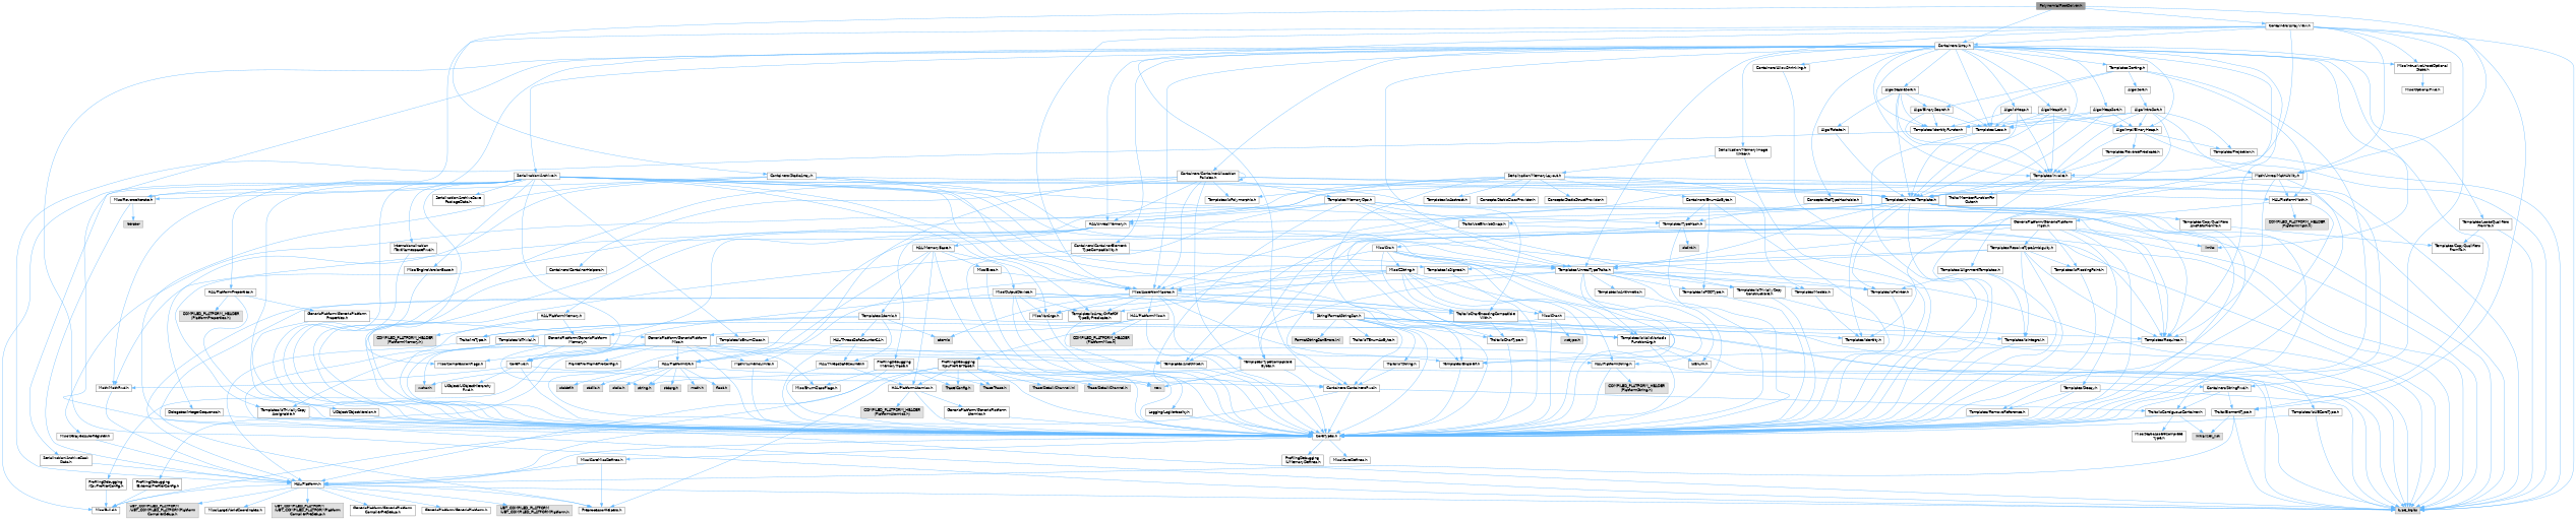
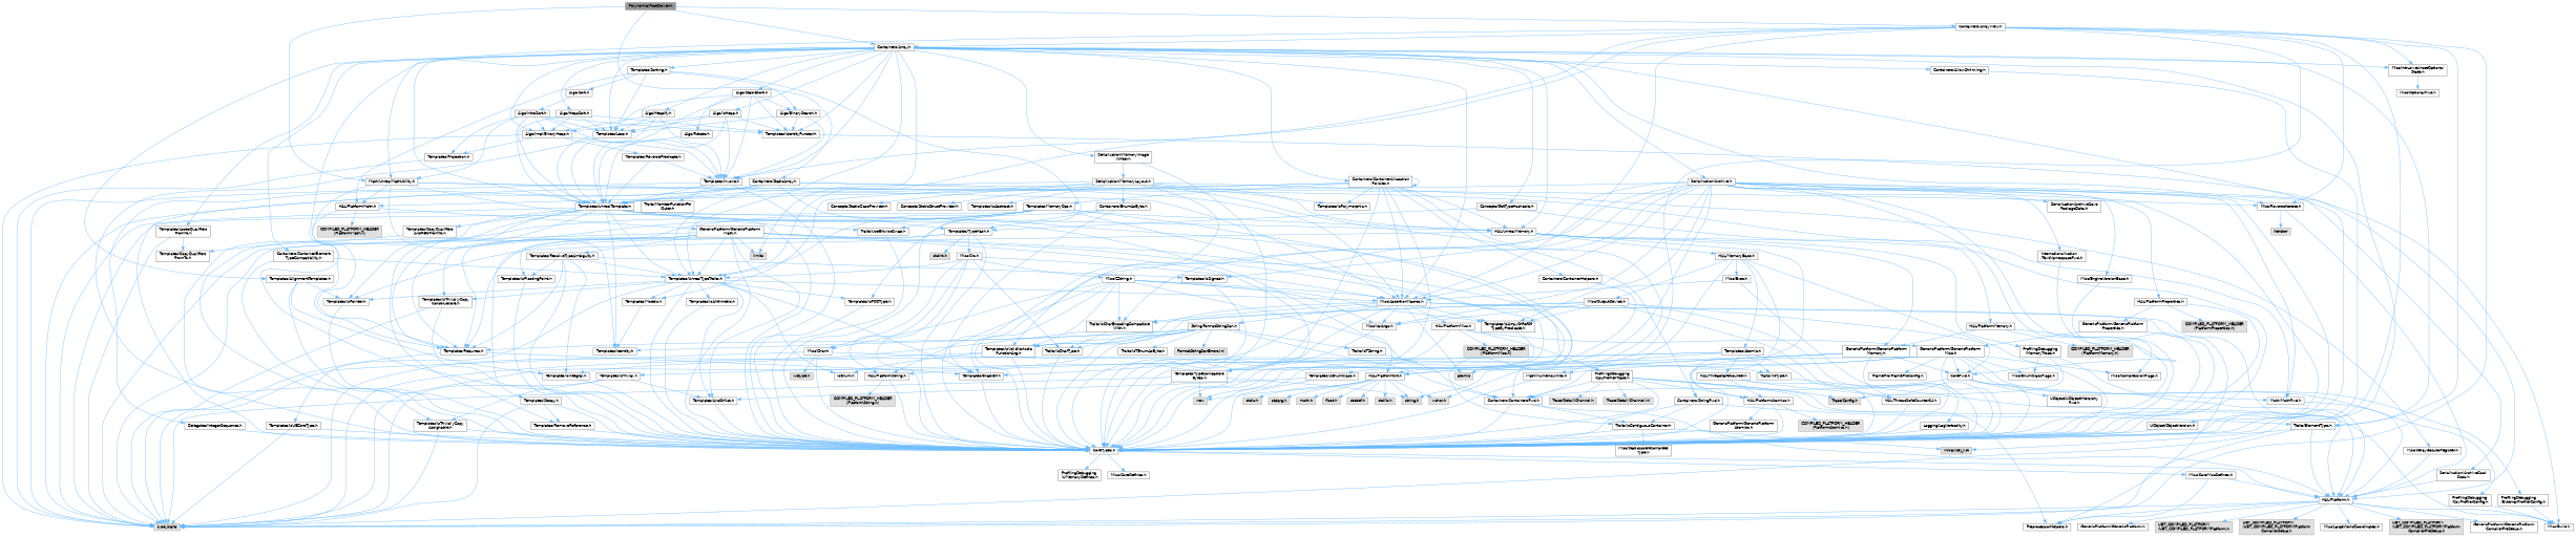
  digraph {
    node [color=grey40 fillcolor=white fontname=Helvetica fontsize=10 shape=box style=filled]
    edge [color=steelblue1 fontname=Helvetica fontsize=10 labelfontname=Helvetica labelfontsize=10 style=solid]
    n1 [color=gray40 fillcolor=grey60 fontcolor=black height=0.2 label="PolynomialRootSolver.h" width=0.4]
    n2 [height=0.2 label="Math/UnrealMathUtility.h" width=0.4]
    n3 [height=0.2 label="Containers/Array.h" width=0.4]
    n4 [height=0.2 label="Containers/ArrayView.h" width=0.4]
    n5 [height=0.2 label="Containers/StaticArray.h" width=0.4]
    n6 [height=0.2 label="CoreTypes.h" width=0.4]
    n7 [height=0.2 label="Misc/AssertionMacros.h" width=0.4]
    n8 [height=0.2 label="Math/MathFwd.h" width=0.4]
    n9 [height=0.2 label="Templates/Requires.h" width=0.4]
    n10 [height=0.2 label="Templates/Identity.h" width=0.4]
    n11 [height=0.2 label="HAL/PlatformMath.h" width=0.4]
    n12 [color=grey60 fillcolor="#E0E0E0" height=0.2 label=type_traits width=0.4]
    n13 [height=0.2 label="Traits/ElementType.h" width=0.4]
    n14 [height=0.2 label="Templates/UnrealTypeTraits.h" width=0.4]
    n15 [color=grey60 fillcolor="#E0E0E0" height=0.2 label=limits width=0.4]
    n16 [height=0.2 label="Misc/IntrusiveUnsetOptional\lState.h" width=0.4]
    n17 [height=0.2 label="Misc/ReverseIterate.h" width=0.4]
    n18 [height=0.2 label="HAL/UnrealMemory.h" width=0.4]
    n19 [height=0.2 label="Templates/UnrealTemplate.h" width=0.4]
    n20 [height=0.2 label="Containers/AllowShrinking.h" width=0.4]
    n21 [height=0.2 label="Containers/ContainerAllocation\lPolicies.h" width=0.4]
    n22 [height=0.2 label="Containers/ContainerElement\lTypeCompatibility.h" width=0.4]
    n23 [height=0.2 label="Serialization/Archive.h" width=0.4]
    n24 [height=0.2 label="Serialization/MemoryImage\lWriter.h" width=0.4]
    n25 [height=0.2 label="Algo/Heapify.h" width=0.4]
    n26 [height=0.2 label="Algo/Impl/BinaryHeap.h" width=0.4]
    n27 [height=0.2 label="Templates/Invoke.h" width=0.4]
    n28 [height=0.2 label="Templates/IdentityFunctor.h" width=0.4]
    n29 [height=0.2 label="Templates/Less.h" width=0.4]
    n30 [height=0.2 label="Algo/HeapSort.h" width=0.4]
    n31 [height=0.2 label="Algo/IsHeap.h" width=0.4]
    n32 [height=0.2 label="Algo/StableSort.h" width=0.4]
    n33 [height=0.2 label="Concepts/GetTypeHashable.h" width=0.4]
    n34 [height=0.2 label="Templates/LosesQualifiers\lFromTo.h" width=0.4]
    n35 [height=0.2 label="Templates/Sorting.h" width=0.4]
    n36 [height=0.2 label="Templates/AlignmentTemplates.h" width=0.4]
    n37 [height=0.2 label="Containers/ContainersFwd.h" width=0.4]
    n38 [height=0.2 label="Templates/TypeHash.h" width=0.4]
    n39 [height=0.2 label="Delegates/IntegerSequence.h" width=0.4]
    n40 [height=0.2 label="HAL/Platform.h" width=0.4]
    n41 [height=0.2 label="ProfilingDebugging\l/UMemoryDefines.h" width=0.4]
    n42 [height=0.2 label="Misc/CoreMiscDefines.h" width=0.4]
    n43 [height=0.2 label="Misc/CoreDefines.h" width=0.4]
    n44 [height=0.2 label="PreprocessorHelpers.h" width=0.4]
    n45 [height=0.2 label="HAL/PlatformMisc.h" width=0.4]
    n46 [height=0.2 label="Templates/EnableIf.h" width=0.4]
    n47 [height=0.2 label="Templates/IsArrayOrRefOf\lTypeByPredicate.h" width=0.4]
    n48 [height=0.2 label="Templates/IsValidVariadic\lFunctionArg.h" width=0.4]
    n49 [height=0.2 label="Traits/IsCharEncodingCompatible\lWith.h" width=0.4]
    n50 [height=0.2 label="Misc/VarArgs.h" width=0.4]
    n51 [height=0.2 label="String/FormatStringSan.h" width=0.4]
    n52 [color=grey60 fillcolor="#E0E0E0" height=0.2 label=atomic width=0.4]
    n53 [height=0.2 label="GenericPlatform/GenericPlatform\lMath.h" width=0.4]
    n54 [color=grey60 fillcolor="#E0E0E0" height=0.2 label="COMPILED_PLATFORM_HEADER\l(PlatformMath.h)" width=0.4]
    n55 [height=0.2 label="Misc/Build.h" width=0.4]
    n56 [height=0.2 label="Misc/LargeWorldCoordinates.h" width=0.4]
    n57 [color=grey60 fillcolor="#E0E0E0" height=0.2 label="UBT_COMPILED_PLATFORM\l/UBT_COMPILED_PLATFORMPlatform\lCompilerPreSetup.h" width=0.4]
    n58 [height=0.2 label="GenericPlatform/GenericPlatform\lCompilerPreSetup.h" width=0.4]
    n59 [height=0.2 label="GenericPlatform/GenericPlatform.h" width=0.4]
    n60 [color=grey60 fillcolor="#E0E0E0" height=0.2 label="UBT_COMPILED_PLATFORM\l/UBT_COMPILED_PLATFORMPlatform.h" width=0.4]
    n61 [color=grey60 fillcolor="#E0E0E0" height=0.2 label="UBT_COMPILED_PLATFORM\l/UBT_COMPILED_PLATFORMPlatform\lCompilerSetup.h" width=0.4]
    n62 [height=0.2 label="GenericPlatform/GenericPlatform\lMisc.h" width=0.4]
    n63 [color=grey60 fillcolor="#E0E0E0" height=0.2 label="COMPILED_PLATFORM_HEADER\l(PlatformMisc.h)" width=0.4]
    n64 [height=0.2 label="ProfilingDebugging\l/CpuProfilerTrace.h" width=0.4]
    n65 [height=0.2 label="IsEnum.h" width=0.4]
    n66 [height=0.2 label="Traits/IsCharType.h" width=0.4]
    n67 [height=0.2 label="Traits/IsTEnumAsByte.h" width=0.4]
    n68 [height=0.2 label="Traits/IsTString.h" width=0.4]
    n69 [color=grey60 fillcolor="#E0E0E0" height=0.2 label="FormatStringSanErrors.inl" width=0.4]
    n70 [height=0.2 label="Containers/StringFwd.h" width=0.4]
    n71 [height=0.2 label="CoreFwd.h" width=0.4]
    n72 [height=0.2 label="FramePro/FrameProConfig.h" width=0.4]
    n73 [height=0.2 label="HAL/PlatformCrt.h" width=0.4]
    n74 [height=0.2 label="Math/NumericLimits.h" width=0.4]
    n75 [height=0.2 label="Misc/CompressionFlags.h" width=0.4]
    n76 [height=0.2 label="Misc/EnumClassFlags.h" width=0.4]
    n77 [height=0.2 label="ProfilingDebugging\l/CsvProfilerConfig.h" width=0.4]
    n78 [height=0.2 label="ProfilingDebugging\l/ExternalProfilerConfig.h" width=0.4]
    n79 [height=0.2 label="HAL/PlatformAtomics.h" width=0.4]
    n80 [color=grey60 fillcolor="#E0E0E0" height=0.2 label="Trace/Config.h" width=0.4]
    n81 [color=grey60 fillcolor="#E0E0E0" height=0.2 label="Trace/Detail/Channel.h" width=0.4]
    n82 [color=grey60 fillcolor="#E0E0E0" height=0.2 label="Trace/Detail/Channel.inl" width=0.4]
-   n83 [color=grey60 fillcolor="#E0E0E0" height=0.2 label="Trace/Trace.h" width=0.4]
    n84 [height=0.2 label="Traits/IsContiguousContainer.h" width=0.4]
    n85 [height=0.2 label="UObject/UObjectHierarchy\lFwd.h" width=0.4]
    n86 [color=grey60 fillcolor="#E0E0E0" height=0.2 label=new width=0.4]
    n87 [color=grey60 fillcolor="#E0E0E0" height=0.2 label="wchar.h" width=0.4]
    n88 [color=grey60 fillcolor="#E0E0E0" height=0.2 label="stddef.h" width=0.4]
    n89 [color=grey60 fillcolor="#E0E0E0" height=0.2 label="stdlib.h" width=0.4]
    n90 [color=grey60 fillcolor="#E0E0E0" height=0.2 label="stdio.h" width=0.4]
    n91 [color=grey60 fillcolor="#E0E0E0" height=0.2 label="stdarg.h" width=0.4]
    n92 [color=grey60 fillcolor="#E0E0E0" height=0.2 label="math.h" width=0.4]
    n93 [color=grey60 fillcolor="#E0E0E0" height=0.2 label="float.h" width=0.4]
    n94 [color=grey60 fillcolor="#E0E0E0" height=0.2 label="string.h" width=0.4]
    n95 [color=grey60 fillcolor="#E0E0E0" height=0.2 label=initializer_list width=0.4]
    n96 [height=0.2 label="Misc/StaticAssertComplete\lType.h" width=0.4]
    n97 [height=0.2 label="GenericPlatform/GenericPlatform\lAtomics.h" width=0.4]
    n98 [color=grey60 fillcolor="#E0E0E0" height=0.2 label="COMPILED_PLATFORM_HEADER\l(PlatformAtomics.h)" width=0.4]
    n99 [height=0.2 label="Templates/AndOrNot.h" width=0.4]
    n100 [height=0.2 label="Templates/Decay.h" width=0.4]
    n101 [height=0.2 label="Templates/IsFloatingPoint.h" width=0.4]
    n102 [height=0.2 label="Templates/ResolveTypeAmbiguity.h" width=0.4]
    n103 [height=0.2 label="Templates/TypeCompatible\lBytes.h" width=0.4]
    n104 [height=0.2 label="Templates/RemoveReference.h" width=0.4]
    n105 [height=0.2 label="Templates/IsPointer.h" width=0.4]
    n106 [height=0.2 label="Templates/IsArithmetic.h" width=0.4]
    n107 [height=0.2 label="Templates/Models.h" width=0.4]
    n108 [height=0.2 label="Templates/IsPODType.h" width=0.4]
    n109 [height=0.2 label="Templates/IsUECoreType.h" width=0.4]
    n110 [height=0.2 label="Templates/IsTriviallyCopy\lConstructible.h" width=0.4]
    n111 [height=0.2 label="Templates/IsSigned.h" width=0.4]
    n112 [height=0.2 label="Templates/IsIntegral.h" width=0.4]
    n113 [height=0.2 label="Misc/OptionalFwd.h" width=0.4]
    n114 [color=grey60 fillcolor="#E0E0E0" height=0.2 label=iterator width=0.4]
    n115 [height=0.2 label="GenericPlatform/GenericPlatform\lMemory.h" width=0.4]
    n116 [height=0.2 label="HAL/MemoryBase.h" width=0.4]
    n117 [height=0.2 label="HAL/PlatformMemory.h" width=0.4]
    n118 [height=0.2 label="ProfilingDebugging\l/MemoryTrace.h" width=0.4]
    n119 [height=0.2 label="Templates/CopyQualifiers\lAndRefsFromTo.h" width=0.4]
    n120 [height=0.2 label="Traits/UseBitwiseSwap.h" width=0.4]
    n121 [height=0.2 label="Containers/ContainerHelpers.h" width=0.4]
    n122 [height=0.2 label="Templates/IsPolymorphic.h" width=0.4]
    n123 [height=0.2 label="Templates/MemoryOps.h" width=0.4]
    n124 [height=0.2 label="HAL/PlatformProperties.h" width=0.4]
    n125 [height=0.2 label="Internationalization\l/TextNamespaceFwd.h" width=0.4]
    n126 [height=0.2 label="Misc/EngineVersionBase.h" width=0.4]
    n127 [height=0.2 label="Serialization/ArchiveCook\lData.h" width=0.4]
    n128 [height=0.2 label="Serialization/ArchiveSave\lPackageData.h" width=0.4]
    n129 [height=0.2 label="Templates/IsEnumClass.h" width=0.4]
    n130 [height=0.2 label="UObject/ObjectVersion.h" width=0.4]
    n131 [height=0.2 label="Serialization/MemoryLayout.h" width=0.4]
    n132 [height=0.2 label="Templates/Projection.h" width=0.4]
    n133 [height=0.2 label="Templates/ReversePredicate.h" width=0.4]
    n134 [height=0.2 label="Traits/MemberFunctionPtr\lOuter.h" width=0.4]
    n135 [height=0.2 label="Algo/BinarySearch.h" width=0.4]
    n136 [height=0.2 label="Algo/Rotate.h" width=0.4]
    n137 [height=0.2 label="Templates/CopyQualifiers\lFromTo.h" width=0.4]
    n138 [height=0.2 label="Algo/Sort.h" width=0.4]
    n139 [height=0.2 label="HAL/PlatformString.h" width=0.4]
    n140 [height=0.2 label="Misc/Exec.h" width=0.4]
    n141 [height=0.2 label="Misc/OutputDevice.h" width=0.4]
    n142 [height=0.2 label="Templates/Atomic.h" width=0.4]
    n143 [color=grey60 fillcolor="#E0E0E0" height=0.2 label="COMPILED_PLATFORM_HEADER\l(PlatformMemory.h)" width=0.4]
    n144 [color=grey60 fillcolor="#E0E0E0" height=0.2 label="COMPILED_PLATFORM_HEADER\l(PlatformString.h)" width=0.4]
    n145 [height=0.2 label="Logging/LogVerbosity.h" width=0.4]
    n146 [height=0.2 label="HAL/ThreadSafeCounter.h" width=0.4]
    n147 [height=0.2 label="HAL/ThreadSafeCounter64.h" width=0.4]
    n148 [height=0.2 label="Templates/IsTrivial.h" width=0.4]
    n149 [height=0.2 label="Traits/IntType.h" width=0.4]
    n150 [height=0.2 label="Templates/IsTriviallyCopy\lAssignable.h" width=0.4]
    n151 [height=0.2 label="GenericPlatform/GenericPlatform\lProperties.h" width=0.4]
    n152 [color=grey60 fillcolor="#E0E0E0" height=0.2 label="COMPILED_PLATFORM_HEADER\l(PlatformProperties.h)" width=0.4]
    n153 [height=0.2 label="Concepts/StaticClassProvider.h" width=0.4]
    n154 [height=0.2 label="Concepts/StaticStructProvider.h" width=0.4]
    n155 [height=0.2 label="Containers/EnumAsByte.h" width=0.4]
    n156 [height=0.2 label="Misc/DelayedAutoRegister.h" width=0.4]
    n157 [height=0.2 label="Templates/IsAbstract.h" width=0.4]
    n158 [height=0.2 label="Misc/Crc.h" width=0.4]
    n159 [color=grey60 fillcolor="#E0E0E0" height=0.2 label="stdint.h" width=0.4]
    n160 [height=0.2 label="Misc/CString.h" width=0.4]
    n161 [height=0.2 label="Misc/Char.h" width=0.4]
    n162 [color=grey60 fillcolor="#E0E0E0" height=0.2 label="wctype.h" width=0.4]
    n163 [height=0.2 label="Algo/IntroSort.h" width=0.4]
    n1 -> n2
    n1 -> n3
    n1 -> n4
    n1 -> n5
    n2 -> n6
    n2 -> n7
    n2 -> n8
    n2 -> n9
    n2 -> n10
    n2 -> n11
    n3 -> n6
    n3 -> n7
    n3 -> n9
    n3 -> n12
    n3 -> n13
    n3 -> n14
    n3 -> n15
    n3 -> n16
    n3 -> n17
    n3 -> n18
    n3 -> n19
    n3 -> n20
    n3 -> n21
    n3 -> n22
    n3 -> n23
    n3 -> n24
    n3 -> n25
    n3 -> n26
    n3 -> n27
    n3 -> n28
    n3 -> n29
    n3 -> n30
    n3 -> n31
    n3 -> n32
    n3 -> n33
    n3 -> n34
    n3 -> n35
    n3 -> n36
    n4 -> n2
    n4 -> n3
    n4 -> n6
    n4 -> n7
    n4 -> n12
    n4 -> n13
    n4 -> n14
    n4 -> n16
    n4 -> n17
    n4 -> n27
    n4 -> n37
    n5 -> n6
    n5 -> n7
    n5 -> n14
    n5 -> n17
    n5 -> n19
    n5 -> n38
    n5 -> n39
    n6 -> n40
    n6 -> n41
    n6 -> n42
    n6 -> n43
    n7 -> n6
    n7 -> n40
    n7 -> n44
    n7 -> n45
    n7 -> n46
    n7 -> n47
    n7 -> n48
    n7 -> n49
    n7 -> n50
    n7 -> n51
    n7 -> n52
    n8 -> n40
    n9 -> n12
    n9 -> n46
    n11 -> n6
    n11 -> n53
    n11 -> n54
    n13 -> n12
    n13 -> n40
    n13 -> n95
    n14 -> n6
    n14 -> n7
    n14 -> n46
    n14 -> n65
    n14 -> n99
    n14 -> n105
    n14 -> n106
    n14 -> n107
    n14 -> n108
    n14 -> n109
    n14 -> n110
    n16 -> n113
    n17 -> n40
    n17 -> n114
    n18 -> n6
    n18 -> n105
    n18 -> n115
    n18 -> n116
    n18 -> n117
    n18 -> n118
    n19 -> n6
    n19 -> n9
    n19 -> n10
    n19 -> n12
    n19 -> n14
    n19 -> n18
    n19 -> n84
    n19 -> n103
    n19 -> n104
    n19 -> n105
    n19 -> n119
    n19 -> n120
    n20 -> n6
    n21 -> n6
    n21 -> n7
    n21 -> n11
    n21 -> n12
    n21 -> n18
    n21 -> n21
    n21 -> n74
    n21 -> n103
    n21 -> n121
    n21 -> n122
    n21 -> n123
    n22 -> n6
    n22 -> n14
    n23 -> n6
    n23 -> n7
    n23 -> n8
    n23 -> n19
    n23 -> n46
    n23 -> n47
    n23 -> n48
    n23 -> n49
    n23 -> n50
    n23 -> n55
    n23 -> n71
    n23 -> n75
    n23 -> n111
    n23 -> n124
    n23 -> n125
    n23 -> n126
    n23 -> n127
    n23 -> n128
    n23 -> n129
    n23 -> n130
    n24 -> n6
    n24 -> n131
    n25 -> n19
    n25 -> n26
    n25 -> n27
    n25 -> n29
    n26 -> n12
    n26 -> n27
    n26 -> n132
    n26 -> n133
    n27 -> n6
    n27 -> n12
    n27 -> n19
    n27 -> n134
    n28 -> n40
    n29 -> n6
    n29 -> n19
    n30 -> n19
    n30 -> n26
    n30 -> n28
    n30 -> n29
    n31 -> n19
    n31 -> n26
    n31 -> n27
    n31 -> n28
    n31 -> n29
    n32 -> n19
    n32 -> n27
    n32 -> n28
    n32 -> n29
    n32 -> n135
    n32 -> n136
    n33 -> n6
    n33 -> n38
    n34 -> n12
    n34 -> n137
    n35 -> n6
    n35 -> n11
    n35 -> n29
    n35 -> n135
    n35 -> n138
    n36 -> n6
    n36 -> n105
    n36 -> n112
    n37 -> n6
    n37 -> n40
    n37 -> n84
    n38 -> n6
    n38 -> n9
    n38 -> n12
    n38 -> n158
    n38 -> n159
    n39 -> n6
    n40 -> n12
    n40 -> n44
    n40 -> n55
    n40 -> n56
    n40 -> n57
    n40 -> n58
    n40 -> n59
    n40 -> n60
    n40 -> n61
    n42 -> n40
    n42 -> n44
    n45 -> n6
    n45 -> n62
    n45 -> n63
    n45 -> n64
    n46 -> n6
    n47 -> n6
    n48 -> n6
    n48 -> n12
    n48 -> n65
    n49 -> n12
    n49 -> n66
    n50 -> n6
    n51 -> n6
    n51 -> n9
    n51 -> n10
    n51 -> n12
    n51 -> n37
    n51 -> n48
    n51 -> n66
    n51 -> n67
    n51 -> n68
    n51 -> n69
    n53 -> n6
    n53 -> n9
    n53 -> n12
    n53 -> n14
    n53 -> n15
    n53 -> n37
    n53 -> n73
    n53 -> n99
    n53 -> n100
    n53 -> n101
    n53 -> n102
    n53 -> n103
    n62 -> n6
    n62 -> n70
    n62 -> n71
    n62 -> n72
    n62 -> n73
    n62 -> n74
    n62 -> n75
    n62 -> n76
    n62 -> n77
    n62 -> n78
    n64 -> n6
    n64 -> n37
    n64 -> n44
    n64 -> n55
    n64 -> n79
    n64 -> n80
    n64 -> n81
    n64 -> n82
-   n64 -> n83
    n66 -> n6
    n68 -> n37
    n70 -> n6
    n70 -> n13
    n70 -> n84
    n71 -> n6
    n71 -> n8
    n71 -> n37
    n71 -> n85
    n73 -> n86
    n73 -> n87
    n73 -> n88
    n73 -> n89
    n73 -> n90
    n73 -> n91
    n73 -> n92
    n73 -> n93
    n73 -> n94
    n74 -> n6
    n77 -> n55
    n78 -> n55
    n79 -> n6
    n79 -> n97
    n79 -> n98
    n84 -> n6
    n84 -> n95
    n84 -> n96
    n97 -> n6
    n99 -> n6
    n100 -> n6
    n100 -> n12
    n100 -> n104
    n101 -> n6
    n102 -> n6
    n102 -> n9
    n102 -> n14
    n102 -> n101
    n102 -> n111
    n102 -> n112
    n103 -> n6
    n103 -> n12
    n103 -> n86
    n103 -> n94
    n104 -> n6
    n105 -> n6
    n106 -> n6
    n107 -> n10
    n108 -> n6
    n109 -> n6
    n109 -> n12
    n110 -> n6
    n110 -> n12
    n111 -> n6
    n112 -> n6
    n115 -> n6
    n115 -> n71
    n115 -> n87
    n115 -> n94
    n115 -> n139
    n116 -> n6
    n116 -> n73
    n116 -> n79
    n116 -> n140
    n116 -> n141
    n116 -> n142
    n117 -> n6
    n117 -> n115
    n117 -> n143
    n118 -> n40
    n118 -> n76
    n118 -> n80
-   n118 -> n83
    n119 -> n137
    n120 -> n6
-   n120 -> n12
    n121 -> n6
    n123 -> n6
    n123 -> n9
    n123 -> n12
    n123 -> n14
    n123 -> n18
    n123 -> n86
    n123 -> n110
    n123 -> n120
    n123 -> n150
    n124 -> n6
    n124 -> n151
    n124 -> n152
    n125 -> n6
    n126 -> n6
    n127 -> n40
    n129 -> n6
    n129 -> n99
    n130 -> n6
    n131 -> n18
    n131 -> n19
    n131 -> n46
    n131 -> n70
    n131 -> n107
    n131 -> n122
    n131 -> n153
    n131 -> n154
    n131 -> n155
    n131 -> n156
    n131 -> n157
    n132 -> n12
    n133 -> n19
    n133 -> n27
    n135 -> n27
    n135 -> n28
    n135 -> n29
    n136 -> n19
    n138 -> n163
    n139 -> n6
    n139 -> n144
    n140 -> n6
    n140 -> n7
    n141 -> n6
    n141 -> n47
    n141 -> n48
    n141 -> n49
    n141 -> n50
    n141 -> n71
    n141 -> n145
    n142 -> n52
    n142 -> n112
    n142 -> n146
    n142 -> n147
    n142 -> n148
    n142 -> n149
    n145 -> n6
    n146 -> n6
    n146 -> n79
    n147 -> n6
-   n147 -> n146
+   n146 -> n147
    n148 -> n12
    n148 -> n99
    n148 -> n150
    n149 -> n40
    n150 -> n6
    n150 -> n12
    n151 -> n6
    n151 -> n62
    n155 -> n6
    n155 -> n38
    n155 -> n108
    n156 -> n40
    n158 -> n6
    n158 -> n7
    n158 -> n14
    n158 -> n66
    n158 -> n139
    n158 -> n160
    n158 -> n161
    n160 -> n6
    n160 -> n7
    n160 -> n47
    n160 -> n48
    n160 -> n49
    n160 -> n50
    n160 -> n73
    n160 -> n139
    n160 -> n161
    n161 -> n6
    n161 -> n12
    n161 -> n149
    n161 -> n162
    n163 -> n2
    n163 -> n19
    n163 -> n26
    n163 -> n27
    n163 -> n28
    n163 -> n29
    n163 -> n132
  }
